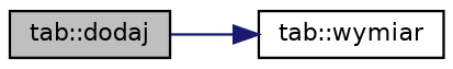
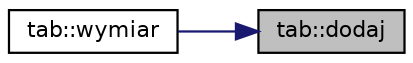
  digraph {
    rankdir=LR
    node [color=black fontname=Helvetica fontsize=10 shape=record style=filled]
    n1 [fillcolor=grey75 fontcolor=black height=0.2 label="tab::dodaj" width=0.4]
    n2 [fillcolor=white height=0.2 label="tab::wymiar" width=0.4]
-   n1 -> n2 [color=midnightblue fontname=Helvetica fontsize=10 labelfontname=Helvetica labelfontsize=10 style=solid]
+   n2 -> n1 [color=midnightblue fontname=Helvetica fontsize=10 labelfontname=Helvetica labelfontsize=10 style=solid]
  }
